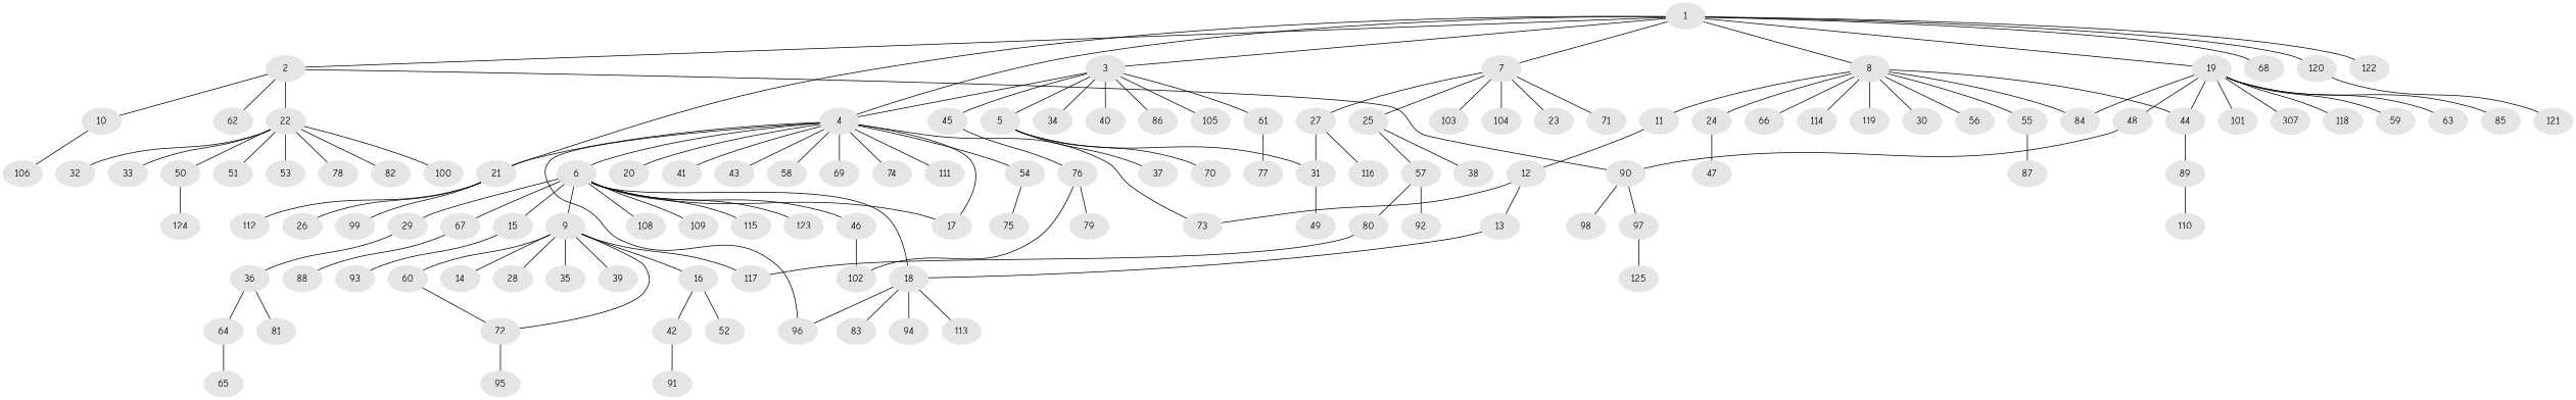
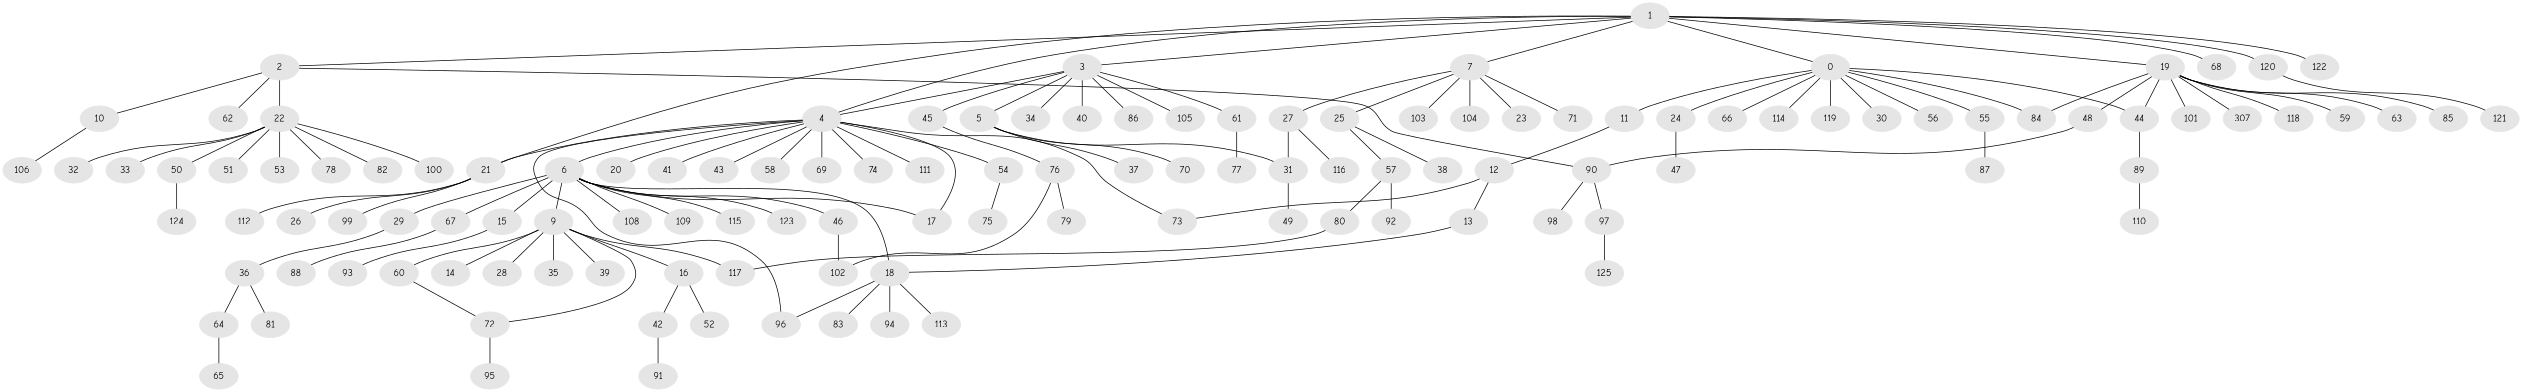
  graph {
    fontname="Comic Neue"
    node [color=gray90 fontname="Comic Neue" style=filled]
    edge [fontname="Comic Neue"]
    1
    2
    3
    4
    7
-   8
+   8 [label=0]
    19
    21
    68
    120
    122
    10
    22
    62
    90
    5
    34
    40
    45
    61
    86
    105
    6
    17
    20
    41
    43
    54
    58
    69
    73
    74
    96
    111
    23
    25
    27
    71
    103
    104
    11
    24
    30
    44
    55
    56
    66
    84
    114
    119
    48
    59
    63
    85
    101
    n56 [label=307]
    118
    26
    99
    112
    121
    106
    32
    33
    50
    51
    53
    78
    82
    100
    97
    98
    31
    37
    70
    76
    77
    9
    15
    18
    29
    46
    67
    108
    109
    115
    123
    75
    49
    14
    16
    28
    35
    39
    60
    72
    117
    93
    83
    94
    113
    36
    102
    88
    38
    57
    116
    12
    47
    89
    87
    42
    52
    95
    13
    91
    124
    80
    92
    64
    81
    65
    110
    79
    125
    1 -- 2
    1 -- 3
    1 -- 4
    1 -- 7
    1 -- 8
    1 -- 19
    1 -- 21
    1 -- 68
    1 -- 120
    1 -- 122
    2 -- 10
    2 -- 22
    2 -- 62
    2 -- 90
    3 -- 4
    3 -- 5
    3 -- 34
    3 -- 40
    3 -- 45
    3 -- 61
    3 -- 86
    3 -- 105
    4 -- 21
    4 -- 6
    4 -- 17
    4 -- 20
    4 -- 41
    4 -- 43
    4 -- 54
    4 -- 58
    4 -- 69
    4 -- 73
    4 -- 74
    4 -- 96
    4 -- 111
    7 -- 23
    7 -- 25
    7 -- 27
    7 -- 71
    7 -- 103
    7 -- 104
    8 -- 11
    8 -- 24
    8 -- 30
    8 -- 44
    8 -- 55
    8 -- 56
    8 -- 66
    8 -- 84
    8 -- 114
    8 -- 119
    19 -- 44
    19 -- 84
    19 -- 48
    19 -- 59
    19 -- 63
    19 -- 85
    19 -- 101
    19 -- n56
    19 -- 118
    21 -- 26
    21 -- 99
    21 -- 112
    120 -- 121
    10 -- 106
    22 -- 32
    22 -- 33
    22 -- 50
    22 -- 51
    22 -- 53
    22 -- 78
    22 -- 82
    22 -- 100
    90 -- 97
    90 -- 98
    5 -- 31
    5 -- 37
    5 -- 70
    45 -- 76
    61 -- 77
    6 -- 17
    6 -- 9
    6 -- 15
    6 -- 18
    6 -- 29
    6 -- 46
    6 -- 67
    6 -- 108
    6 -- 109
    6 -- 115
    6 -- 123
    54 -- 75
    25 -- 38
    25 -- 57
    27 -- 31
    27 -- 116
    11 -- 12
    24 -- 47
    44 -- 89
    55 -- 87
    48 -- 90
    50 -- 124
    97 -- 125
    31 -- 49
    76 -- 102
    76 -- 79
    9 -- 14
    9 -- 16
    9 -- 28
    9 -- 35
    9 -- 39
    9 -- 60
    9 -- 72
    9 -- 117
    15 -- 93
    18 -- 96
    18 -- 83
    18 -- 94
    18 -- 113
    29 -- 36
    46 -- 102
    67 -- 88
    16 -- 42
    16 -- 52
    60 -- 72
    72 -- 95
    36 -- 64
    36 -- 81
    57 -- 80
    57 -- 92
    12 -- 73
    12 -- 13
    89 -- 110
    42 -- 91
    13 -- 18
    80 -- 117
    64 -- 65
  }
